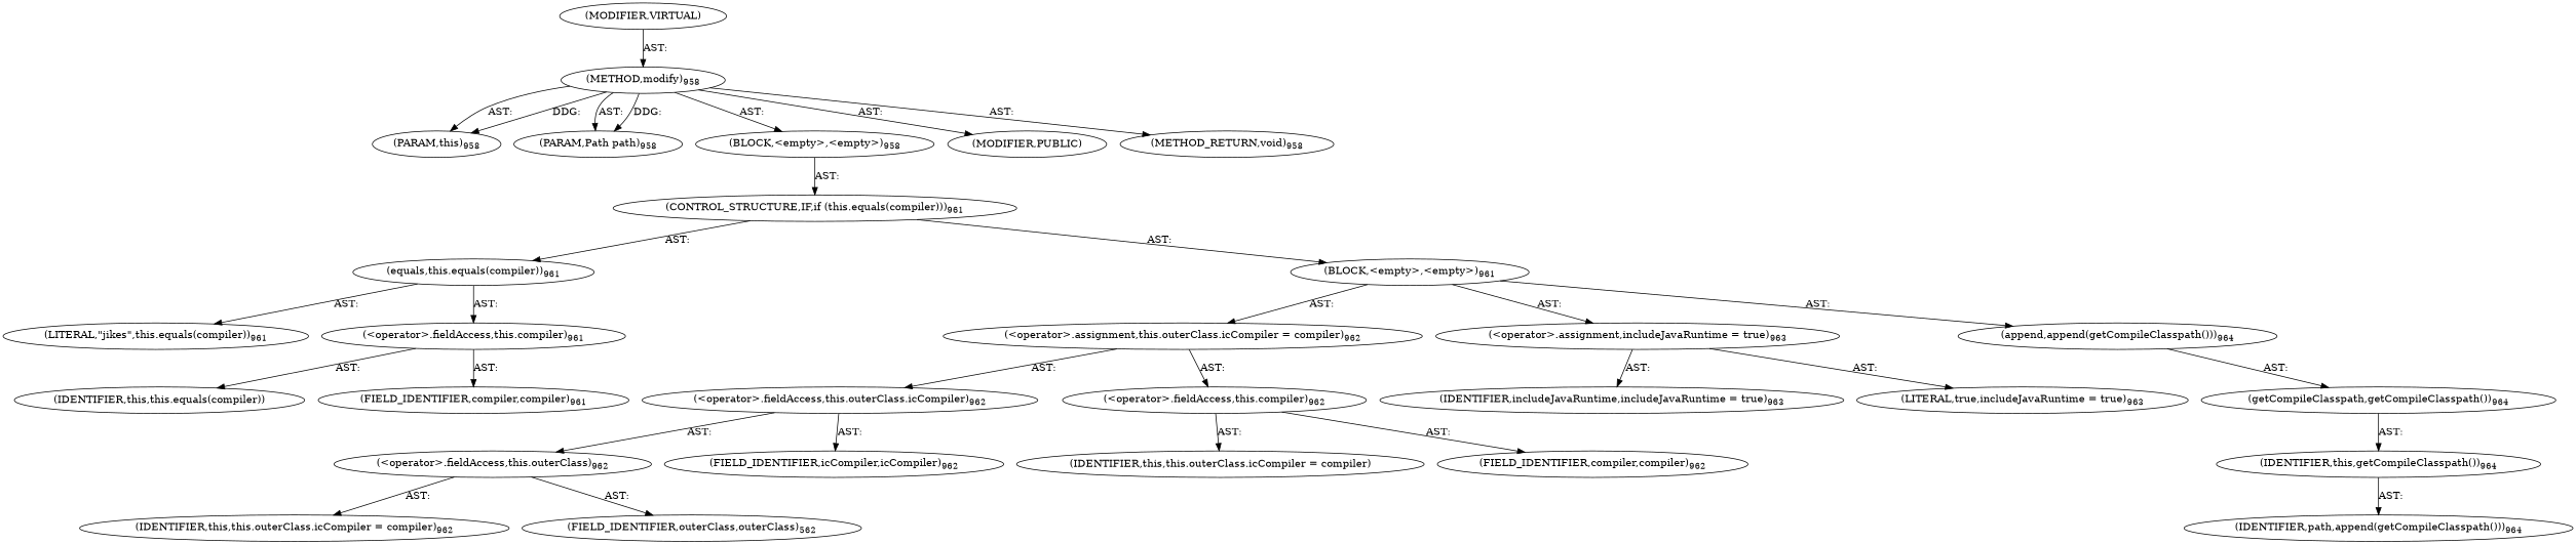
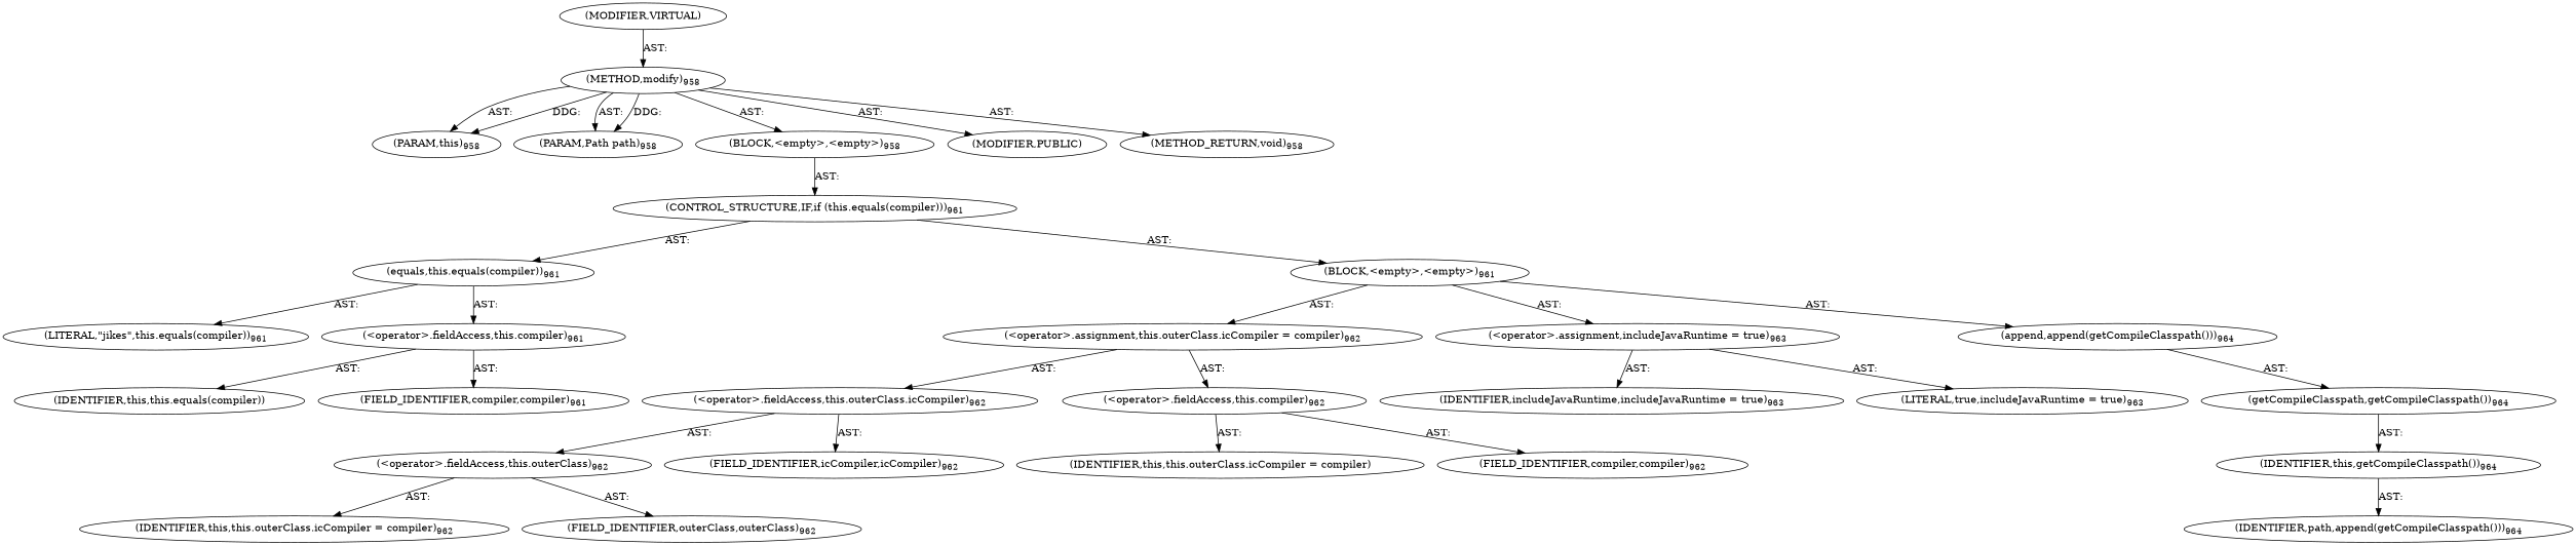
  digraph {
    n1 [label=<(METHOD,modify)<SUB>958</SUB>>]
    n2 [label=<(PARAM,this)<SUB>958</SUB>>]
    n3 [label=<(PARAM,Path path)<SUB>958</SUB>>]
    n4 [label=<(BLOCK,&lt;empty&gt;,&lt;empty&gt;)<SUB>958</SUB>>]
    n5 [label=<(MODIFIER,PUBLIC)>]
    n6 [label=<(METHOD_RETURN,void)<SUB>958</SUB>>]
    n7 [label=<(CONTROL_STRUCTURE,IF,if (this.equals(compiler)))<SUB>961</SUB>>]
    n8 [label=<(MODIFIER,VIRTUAL)>]
    n9 [label=<(equals,this.equals(compiler))<SUB>961</SUB>>]
    n10 [label=<(BLOCK,&lt;empty&gt;,&lt;empty&gt;)<SUB>961</SUB>>]
    n11 [label=<(LITERAL,&quot;jikes&quot;,this.equals(compiler))<SUB>961</SUB>>]
    n12 [label=<(&lt;operator&gt;.fieldAccess,this.compiler)<SUB>961</SUB>>]
    n13 [label=<(&lt;operator&gt;.assignment,this.outerClass.icCompiler = compiler)<SUB>962</SUB>>]
    n14 [label=<(&lt;operator&gt;.assignment,includeJavaRuntime = true)<SUB>963</SUB>>]
    n15 [label=<(append,append(getCompileClasspath()))<SUB>964</SUB>>]
    n16 [label=<(IDENTIFIER,this,this.equals(compiler))>]
    n17 [label=<(FIELD_IDENTIFIER,compiler,compiler)<SUB>961</SUB>>]
    n18 [label=<(&lt;operator&gt;.fieldAccess,this.outerClass.icCompiler)<SUB>962</SUB>>]
    n19 [label=<(&lt;operator&gt;.fieldAccess,this.compiler)<SUB>962</SUB>>]
    n20 [label=<(IDENTIFIER,includeJavaRuntime,includeJavaRuntime = true)<SUB>963</SUB>>]
    n21 [label=<(LITERAL,true,includeJavaRuntime = true)<SUB>963</SUB>>]
    n22 [label=<(getCompileClasspath,getCompileClasspath())<SUB>964</SUB>>]
    n23 [label=<(&lt;operator&gt;.fieldAccess,this.outerClass)<SUB>962</SUB>>]
    n24 [label=<(FIELD_IDENTIFIER,icCompiler,icCompiler)<SUB>962</SUB>>]
    n25 [label=<(IDENTIFIER,this,this.outerClass.icCompiler = compiler)>]
    n26 [label=<(FIELD_IDENTIFIER,compiler,compiler)<SUB>962</SUB>>]
    n27 [label=<(IDENTIFIER,this,this.outerClass.icCompiler = compiler)<SUB>962</SUB>>]
-   n28 [label=<(FIELD_IDENTIFIER,outerClass,outerClass)<SUB>562</SUB>>]
+   n28 [label=<(FIELD_IDENTIFIER,outerClass,outerClass)<SUB>962</SUB>>]
    n29 [label=<(IDENTIFIER,path,append(getCompileClasspath()))<SUB>964</SUB>>]
    n30 [label=<(IDENTIFIER,this,getCompileClasspath())<SUB>964</SUB>>]
    n1 -> n2 [label="AST: "]
    n1 -> n2 [label="DDG: "]
    n1 -> n3 [label="AST: "]
    n1 -> n3 [label="DDG: "]
    n1 -> n4 [label="AST: "]
    n1 -> n5 [label="AST: "]
    n1 -> n6 [label="AST: "]
    n4 -> n7 [label="AST: "]
    n7 -> n9 [label="AST: "]
    n7 -> n10 [label="AST: "]
    n8 -> n1 [label="AST: "]
    n9 -> n11 [label="AST: "]
    n9 -> n12 [label="AST: "]
    n10 -> n13 [label="AST: "]
    n10 -> n14 [label="AST: "]
    n10 -> n15 [label="AST: "]
    n12 -> n16 [label="AST: "]
    n12 -> n17 [label="AST: "]
    n13 -> n18 [label="AST: "]
    n13 -> n19 [label="AST: "]
    n14 -> n20 [label="AST: "]
    n14 -> n21 [label="AST: "]
    n15 -> n22 [label="AST: "]
    n18 -> n23 [label="AST: "]
    n18 -> n24 [label="AST: "]
    n19 -> n25 [label="AST: "]
    n19 -> n26 [label="AST: "]
    n22 -> n30 [label="AST: "]
    n23 -> n27 [label="AST: "]
    n23 -> n28 [label="AST: "]
    n30 -> n29 [label="AST: "]
  }
